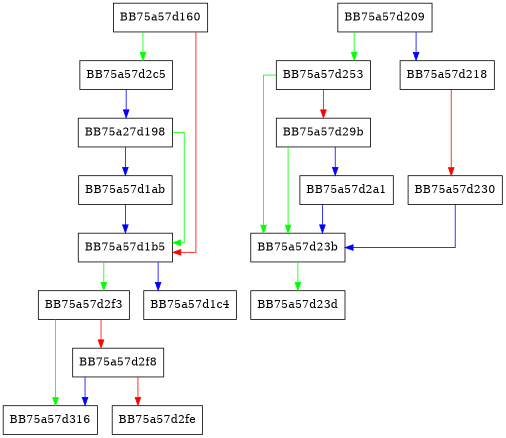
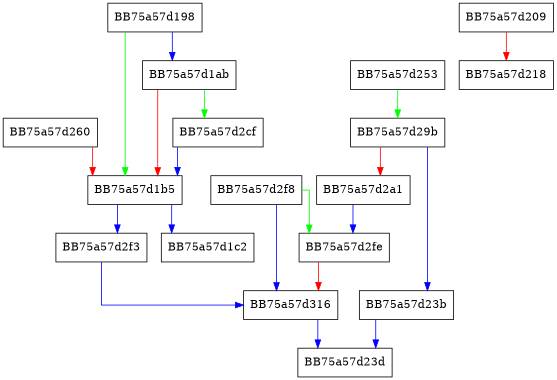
  digraph {
    splines=ortho
    node [shape=box]
    edge [color=red]
-   BB75a57d160
-   BB75a57d2c5
+   BB75a57d160 [label=BB75a57d260]
    BB75a57d1b5
-   BB75a57d198 [label=BB75a27d198]
+   BB75a57d198
    BB75a57d1ab
    BB75a57d2f3
-   BB75a57d1c2 [label=BB75a57d1c4]
+   BB75a57d1c2
+   BB75a57d2cf
    BB75a57d316
    BB75a57d2f8
    BB75a57d23d
    BB75a57d2fe
    BB75a57d209
    BB75a57d253
    BB75a57d218
    BB75a57d23b
    BB75a57d29b
-   BB75a57d230
    BB75a57d2a1
-   BB75a57d160 -> BB75a57d2c5 [color=green]
    BB75a57d160 -> BB75a57d1b5
-   BB75a57d2c5 -> BB75a57d198 [color=blue]
-   BB75a57d1b5 -> BB75a57d2f3 [color=green]
+   BB75a57d1b5 -> BB75a57d2f3 [color=blue]
    BB75a57d1b5 -> BB75a57d1c2 [color=blue]
    BB75a57d198 -> BB75a57d1b5 [color=green]
    BB75a57d198 -> BB75a57d1ab [color=blue]
-   BB75a57d1ab -> BB75a57d1b5 [color=blue]
-   BB75a57d2f3 -> BB75a57d316 [color=green]
-   BB75a57d2f3 -> BB75a57d2f8
+   BB75a57d1ab -> BB75a57d1b5
+   BB75a57d1ab -> BB75a57d2cf [color=green]
+   BB75a57d2f3 -> BB75a57d316 [color=blue]
+   BB75a57d2cf -> BB75a57d1b5 [color=blue]
+   BB75a57d316 -> BB75a57d23d [color=blue]
    BB75a57d2f8 -> BB75a57d316 [color=blue]
-   BB75a57d2f8 -> BB75a57d2fe
-   BB75a57d209 -> BB75a57d253 [color=green]
-   BB75a57d209 -> BB75a57d218 [color=blue]
-   BB75a57d253 -> BB75a57d23b [color=green]
-   BB75a57d253 -> BB75a57d29b
-   BB75a57d218 -> BB75a57d230
-   BB75a57d23b -> BB75a57d23d [color=green]
-   BB75a57d29b -> BB75a57d23b [color=green]
-   BB75a57d29b -> BB75a57d2a1 [color=blue]
-   BB75a57d230 -> BB75a57d23b [color=blue]
-   BB75a57d2a1 -> BB75a57d23b [color=blue]
+   BB75a57d2f8 -> BB75a57d2fe [color=green]
+   BB75a57d2fe -> BB75a57d316
+   BB75a57d209 -> BB75a57d218
+   BB75a57d253 -> BB75a57d29b [color=green]
+   BB75a57d23b -> BB75a57d23d [color=blue]
+   BB75a57d29b -> BB75a57d23b [color=blue]
+   BB75a57d29b -> BB75a57d2a1
+   BB75a57d2a1 -> BB75a57d2fe [color=blue]
  }
